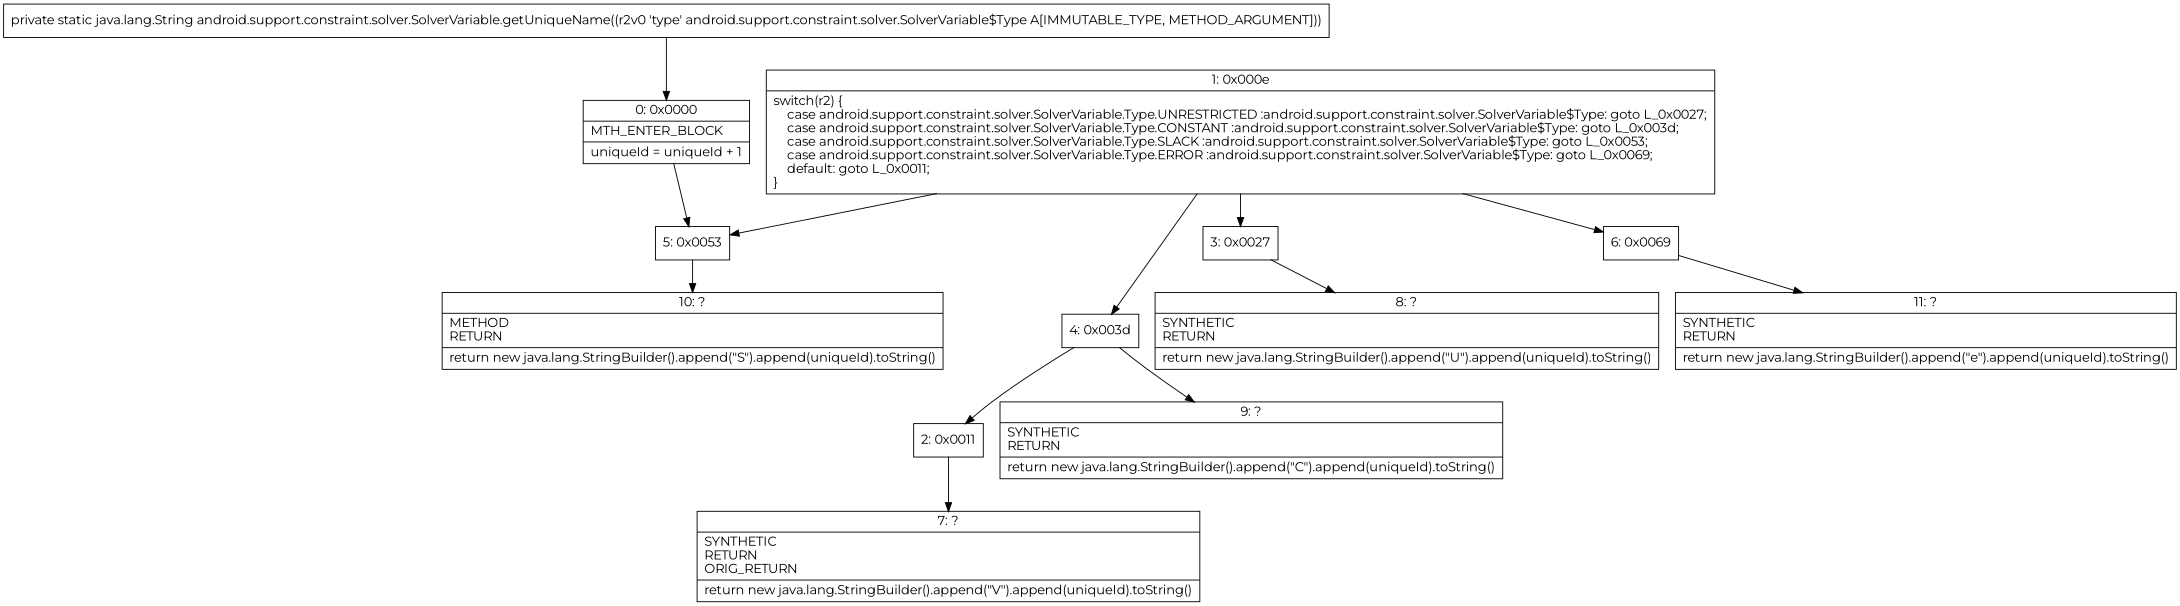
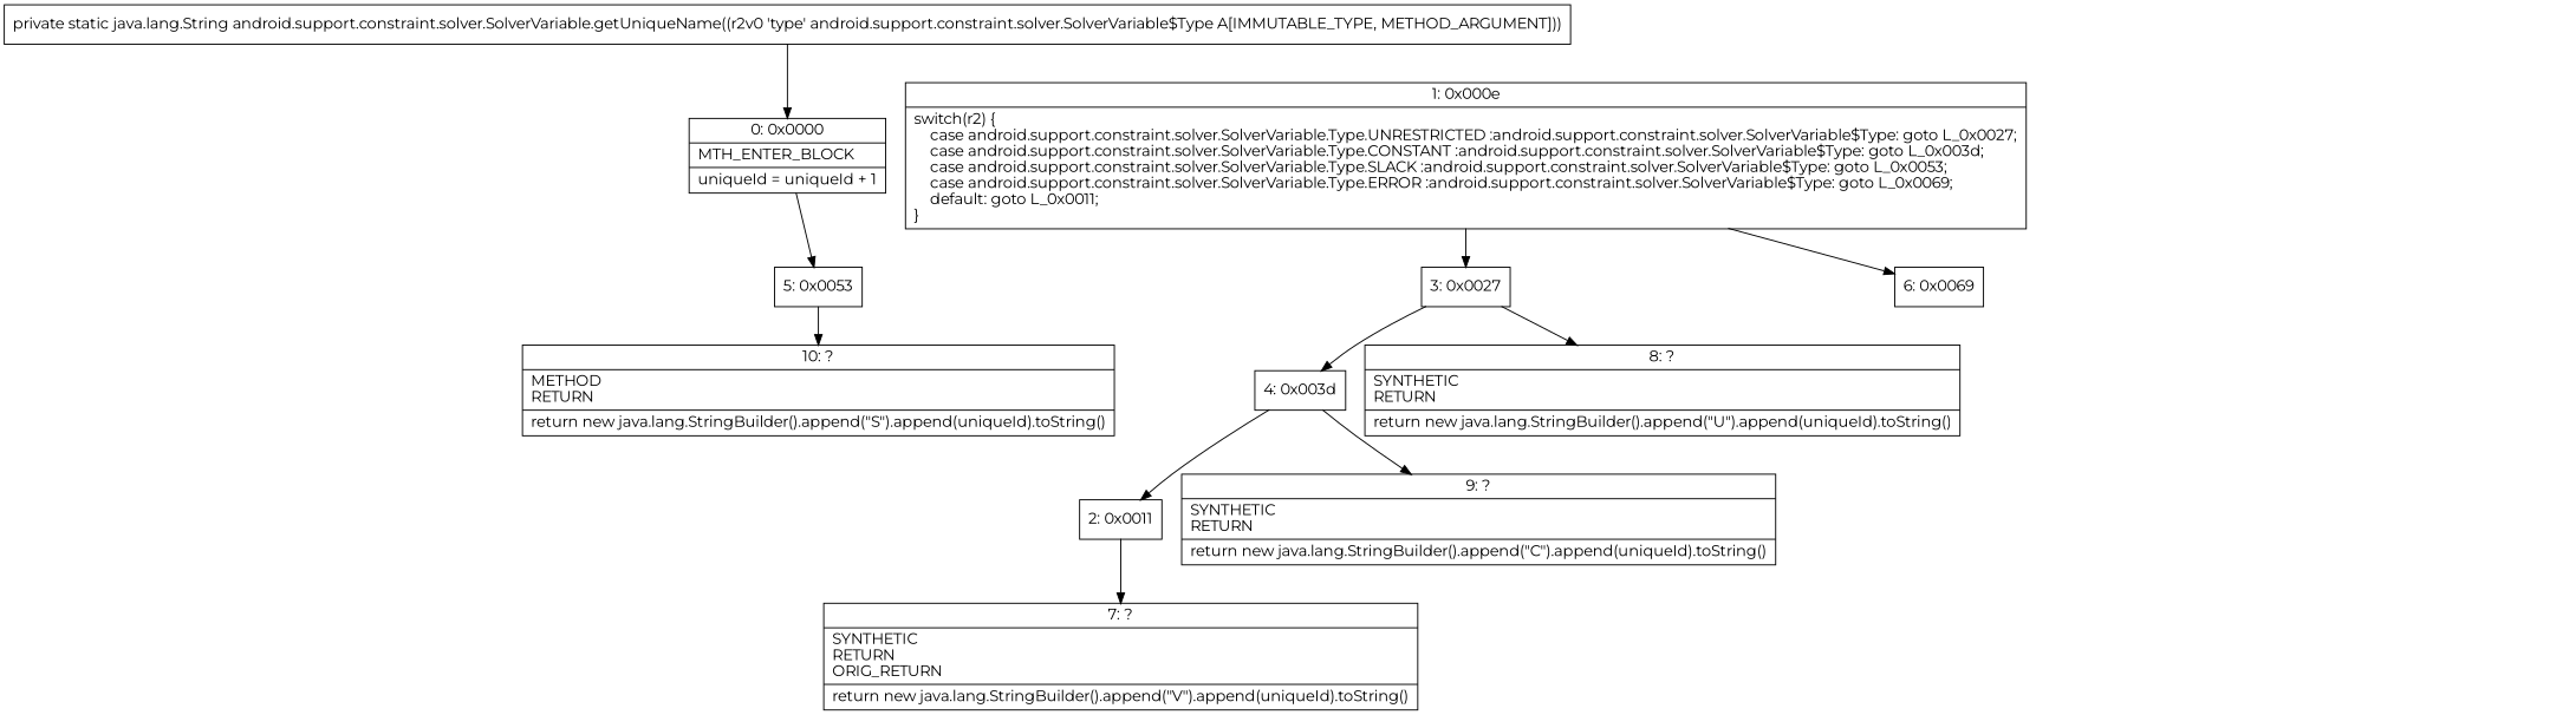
  digraph {
    fontname=Montserrat
    node [fontname=Montserrat shape=record]
    edge [fontname=Montserrat]
    n1 [label="{0\:\ 0x0000|MTH_ENTER_BLOCK\l|uniqueId = uniqueId + 1\l}"]
    n2 [label="{5\:\ 0x0053}"]
    n3 [label="{1\:\ 0x000e|switch(r2) \{\l    case android.support.constraint.solver.SolverVariable.Type.UNRESTRICTED :android.support.constraint.solver.SolverVariable$Type: goto L_0x0027;\l    case android.support.constraint.solver.SolverVariable.Type.CONSTANT :android.support.constraint.solver.SolverVariable$Type: goto L_0x003d;\l    case android.support.constraint.solver.SolverVariable.Type.SLACK :android.support.constraint.solver.SolverVariable$Type: goto L_0x0053;\l    case android.support.constraint.solver.SolverVariable.Type.ERROR :android.support.constraint.solver.SolverVariable$Type: goto L_0x0069;\l    default: goto L_0x0011;\l\}\l}"]
    n4 [label="{3\:\ 0x0027}"]
    n5 [label="{4\:\ 0x003d}"]
    n6 [label="{6\:\ 0x0069}"]
    n7 [label="{2\:\ 0x0011}"]
    n8 [label="{7\:\ ?|SYNTHETIC\lRETURN\lORIG_RETURN\l|return new java.lang.StringBuilder().append(\"V\").append(uniqueId).toString()\l}"]
    n9 [label="{8\:\ ?|SYNTHETIC\lRETURN\l|return new java.lang.StringBuilder().append(\"U\").append(uniqueId).toString()\l}"]
    n10 [label="{9\:\ ?|SYNTHETIC\lRETURN\l|return new java.lang.StringBuilder().append(\"C\").append(uniqueId).toString()\l}"]
    n11 [label="{10\:\ ?|METHOD\lRETURN\l|return new java.lang.StringBuilder().append(\"S\").append(uniqueId).toString()\l}"]
-   n12 [label="{11\:\ ?|SYNTHETIC\lRETURN\l|return new java.lang.StringBuilder().append(\"e\").append(uniqueId).toString()\l}"]
    n13 [label="{private static java.lang.String android.support.constraint.solver.SolverVariable.getUniqueName((r2v0 'type' android.support.constraint.solver.SolverVariable$Type A[IMMUTABLE_TYPE, METHOD_ARGUMENT])) }"]
    n1 -> n2
    n2 -> n11
-   n3 -> n2
    n3 -> n4
-   n3 -> n5
+   n4 -> n5
    n3 -> n6
    n4 -> n9
    n5 -> n7
    n5 -> n10
-   n6 -> n12
    n7 -> n8
    n13 -> n1
  }
